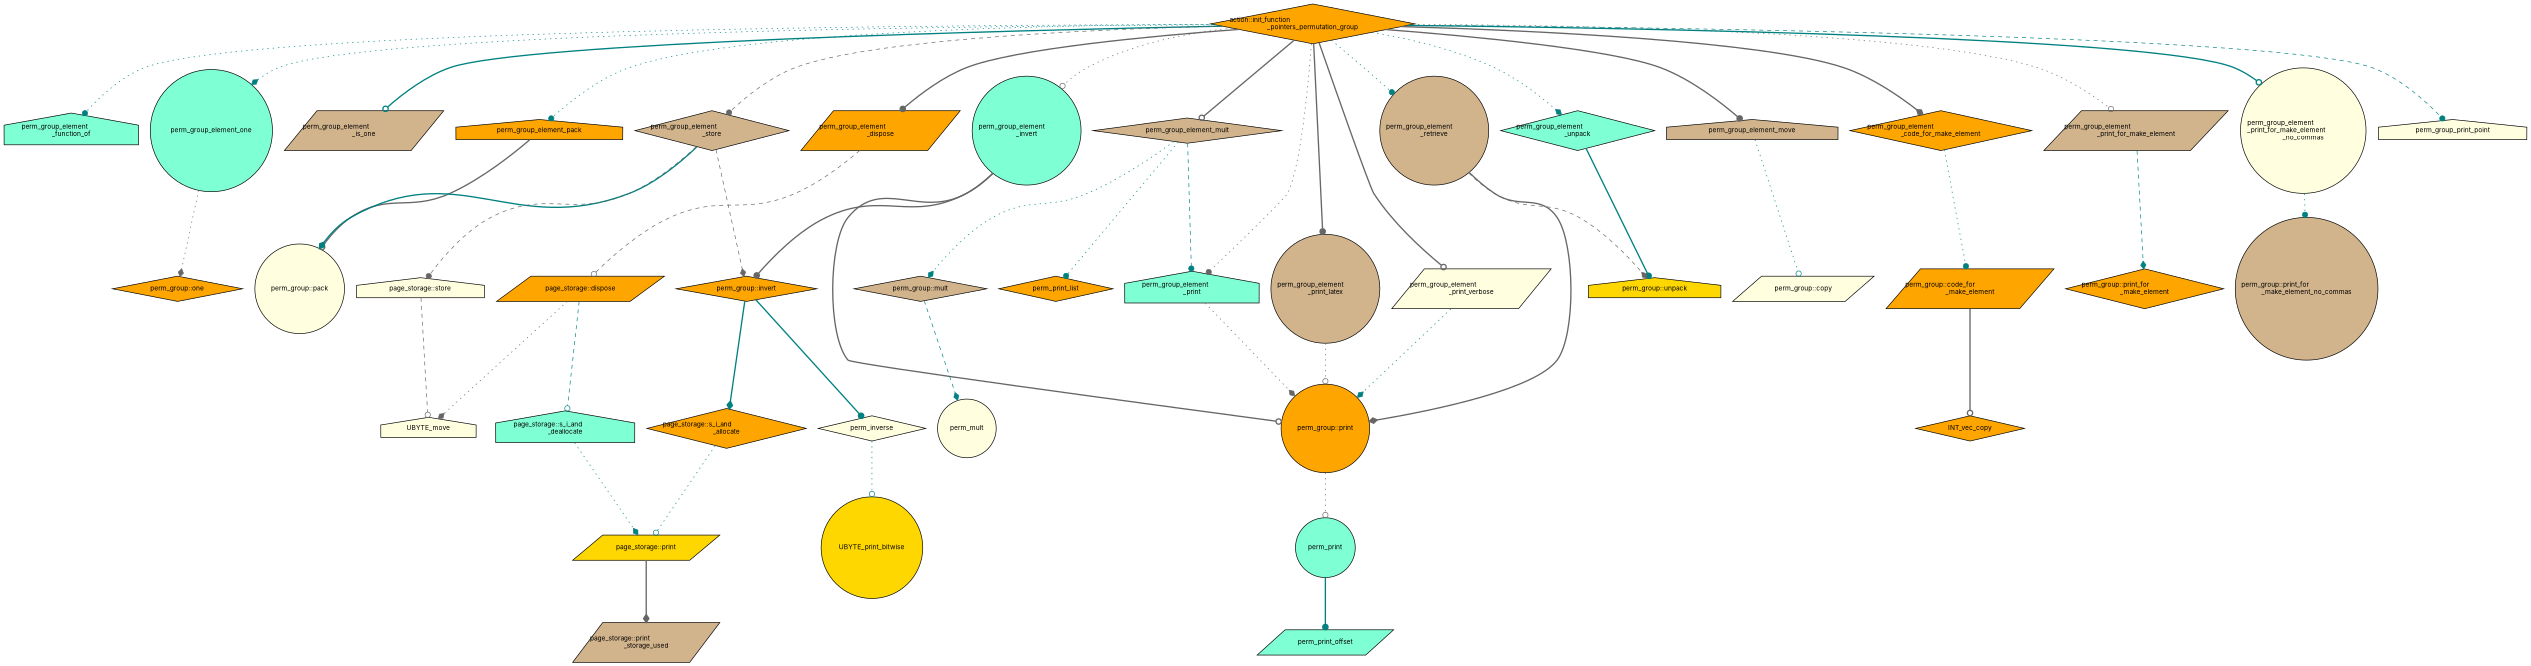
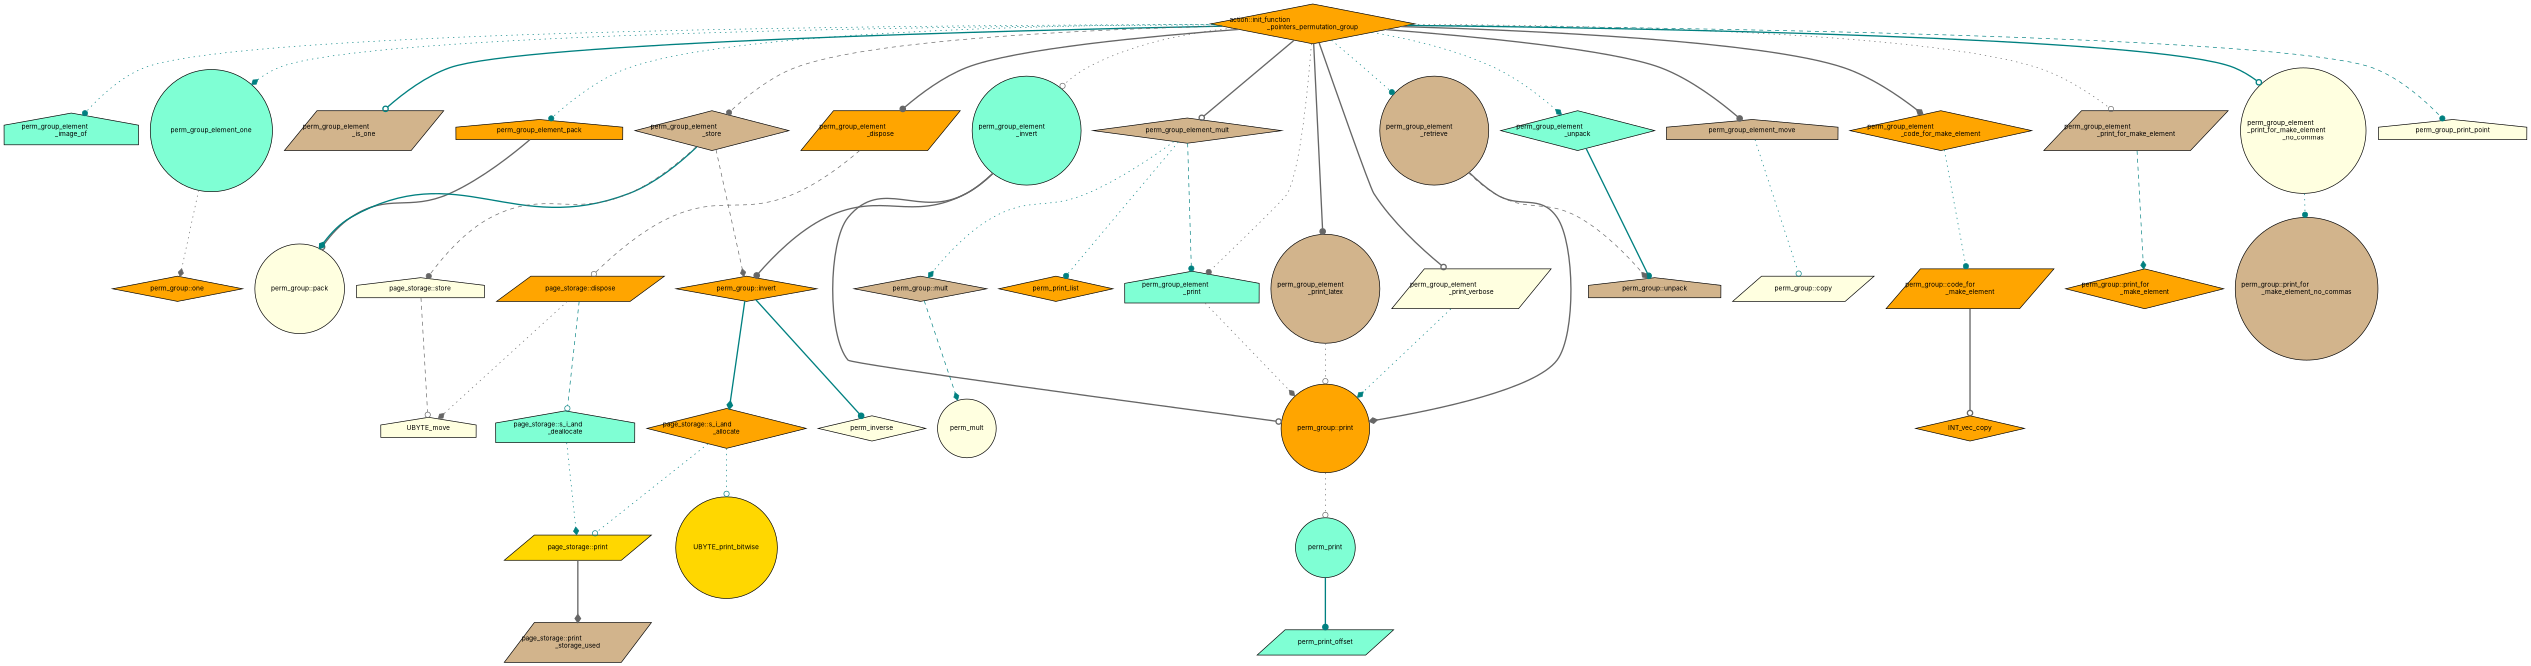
  digraph {
    fontname=Inter
    rankdir=TB
    node [color=black fillcolor=orange fontname=Inter fontsize=10 shape=diamond style=filled]
    edge [arrowhead=dot color=teal fontname=Inter fontsize=10 labelfontname=Helvetica labelfontsize=10 style=dotted]
    n1 [fontcolor=black height=0.2 label="action::init_function\l_pointers_permutation_group" width=0.4]
-   n2 [fillcolor=aquamarine height=0.2 label="perm_group_element\l_function_of" shape=house width=0.4]
+   n2 [fillcolor=aquamarine height=0.2 label="perm_group_element\l_image_of" shape=house width=0.4]
    n3 [fillcolor=aquamarine height=0.2 label=perm_group_element_one shape=circle width=0.4]
    n4 [fillcolor=tan height=0.2 label="perm_group_element\l_is_one" shape=parallelogram width=0.4]
    n5 [fillcolor=aquamarine height=0.2 label="perm_group_element\l_unpack" width=0.4]
    n6 [height=0.2 label=perm_group_element_pack shape=house width=0.4]
    n7 [fillcolor=tan height=0.2 label="perm_group_element\l_retrieve" shape=circle width=0.4]
    n8 [fillcolor=tan height=0.2 label="perm_group_element\l_store" width=0.4]
    n9 [fillcolor=tan height=0.2 label=perm_group_element_mult width=0.4]
    n10 [fillcolor=aquamarine height=0.2 label="perm_group_element\l_invert" shape=circle width=0.4]
    n11 [fillcolor=tan height=0.2 label=perm_group_element_move shape=house width=0.4]
    n12 [height=0.2 label="perm_group_element\l_dispose" shape=parallelogram width=0.4]
    n13 [fillcolor=aquamarine height=0.2 label="perm_group_element\l_print" shape=house width=0.4]
    n14 [fillcolor=tan height=0.2 label="perm_group_element\l_print_latex" shape=circle width=0.4]
    n15 [fillcolor=lightyellow height=0.2 label="perm_group_element\l_print_verbose" shape=parallelogram width=0.4]
    n16 [height=0.2 label="perm_group_element\l_code_for_make_element" width=0.4]
    n17 [fillcolor=tan height=0.2 label="perm_group_element\l_print_for_make_element" shape=parallelogram width=0.4]
    n18 [fillcolor=lightyellow height=0.2 label="perm_group_element\l_print_for_make_element\l_no_commas" shape=circle width=0.4]
    n19 [fillcolor=lightyellow height=0.2 label=perm_group_print_point shape=house width=0.4]
    n20 [height=0.2 label="perm_group::one" width=0.4]
-   n21 [fillcolor=gold height=0.2 label="perm_group::unpack" shape=house width=0.4]
+   n21 [fillcolor=tan height=0.2 label="perm_group::unpack" shape=house width=0.4]
    n22 [fillcolor=lightyellow height=0.2 label="perm_group::pack" shape=circle width=0.4]
    n23 [height=0.2 label="perm_group::print" shape=circle width=0.4]
    n24 [height=0.2 label="perm_group::invert" width=0.4]
    n25 [fillcolor=lightyellow height=0.2 label="page_storage::store" shape=house width=0.4]
    n26 [height=0.2 label=perm_print_list width=0.4]
    n27 [fillcolor=tan height=0.2 label="perm_group::mult" width=0.4]
    n28 [fillcolor=lightyellow height=0.2 label="perm_group::copy" shape=parallelogram width=0.4]
    n29 [height=0.2 label="page_storage::dispose" shape=parallelogram width=0.4]
    n30 [height=0.2 label="perm_group::code_for\l_make_element" shape=parallelogram width=0.4]
    n31 [height=0.2 label="perm_group::print_for\l_make_element" width=0.4]
    n32 [fillcolor=tan height=0.2 label="perm_group::print_for\l_make_element_no_commas" shape=circle width=0.4]
    n33 [fillcolor=aquamarine height=0.2 label=perm_print shape=circle width=0.4]
    n34 [fillcolor=gold height=0.2 label="page_storage::print" shape=parallelogram width=0.4]
    n35 [fillcolor=tan height=0.2 label="page_storage::print\l_storage_used" shape=parallelogram width=0.4]
    n36 [fillcolor=aquamarine height=0.2 label=perm_print_offset shape=parallelogram width=0.4]
    n37 [fillcolor=lightyellow height=0.2 label=perm_inverse width=0.4]
    n38 [height=0.2 label="page_storage::s_i_and\l_allocate" width=0.4]
    n39 [fillcolor=lightyellow height=0.2 label=UBYTE_move shape=house width=0.4]
    n40 [fillcolor=gold height=0.2 label=UBYTE_print_bitwise shape=circle width=0.4]
    n41 [fillcolor=lightyellow height=0.2 label=perm_mult shape=circle width=0.4]
    n42 [fillcolor=aquamarine height=0.2 label="page_storage::s_i_and\l_deallocate" shape=house width=0.4]
    n43 [height=0.2 label=INT_vec_copy width=0.4]
    n1 -> n2
    n1 -> n3 [arrowhead=diamond]
    n1 -> n4 [arrowhead=odot style=bold]
    n1 -> n5 [arrowhead=diamond]
    n1 -> n6
    n1 -> n7
    n1 -> n8 [color=gray40 style=dashed]
    n1 -> n9 [arrowhead=odot color=gray40 style=bold]
    n1 -> n10 [arrowhead=odot color=gray40]
    n1 -> n11 [color=gray40 style=bold]
    n1 -> n12 [color=gray40 style=bold]
    n1 -> n13 [color=gray40]
    n1 -> n14 [color=gray40 style=bold]
    n1 -> n15 [arrowhead=odot color=gray40 style=bold]
    n1 -> n16 [arrowhead=diamond color=gray40 style=bold]
    n1 -> n17 [arrowhead=odot color=gray40]
    n1 -> n18 [arrowhead=odot style=bold]
    n1 -> n19 [style=dashed]
    n3 -> n20 [arrowhead=diamond color=gray40]
    n5 -> n21 [style=bold]
    n6 -> n22 [arrowhead=odot color=gray40 style=bold]
    n7 -> n21 [arrowhead=diamond color=gray40 style=dashed]
    n7 -> n23 [arrowhead=diamond color=gray40 style=bold]
    n8 -> n22 [arrowhead=diamond style=bold]
    n8 -> n24 [arrowhead=diamond color=gray40 style=dashed]
    n8 -> n25 [color=gray40 style=dashed]
    n9 -> n13 [style=dashed]
    n9 -> n26
    n9 -> n27 [arrowhead=diamond]
    n10 -> n23 [arrowhead=odot color=gray40 style=bold]
    n10 -> n24 [color=gray40 style=bold]
    n11 -> n28 [arrowhead=odot]
    n12 -> n29 [arrowhead=odot color=gray40 style=dashed]
    n13 -> n23 [arrowhead=diamond color=gray40]
    n14 -> n23 [arrowhead=odot color=gray40]
    n15 -> n23 [arrowhead=diamond]
    n16 -> n30
    n17 -> n31 [arrowhead=diamond style=dashed]
    n18 -> n32
    n23 -> n33 [arrowhead=odot color=gray40]
    n24 -> n37 [style=bold]
    n24 -> n38 [arrowhead=diamond style=bold]
    n25 -> n39 [arrowhead=odot color=gray40 style=dashed]
    n27 -> n41 [arrowhead=diamond style=dashed]
    n29 -> n39 [arrowhead=diamond color=gray40]
    n29 -> n42 [arrowhead=odot style=dashed]
    n30 -> n43 [arrowhead=odot color=gray40 style=bold]
    n33 -> n36 [style=bold]
    n34 -> n35 [arrowhead=diamond color=gray40 style=bold]
    n38 -> n34 [arrowhead=odot]
-   n37 -> n40 [arrowhead=odot]
+   n38 -> n40 [arrowhead=odot]
    n42 -> n34 [arrowhead=diamond]
  }
